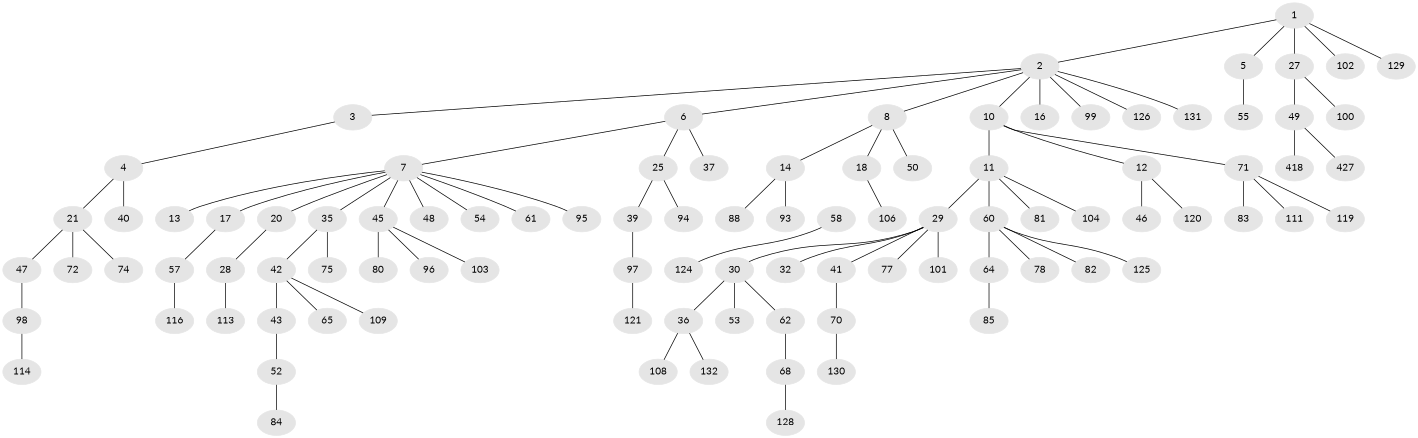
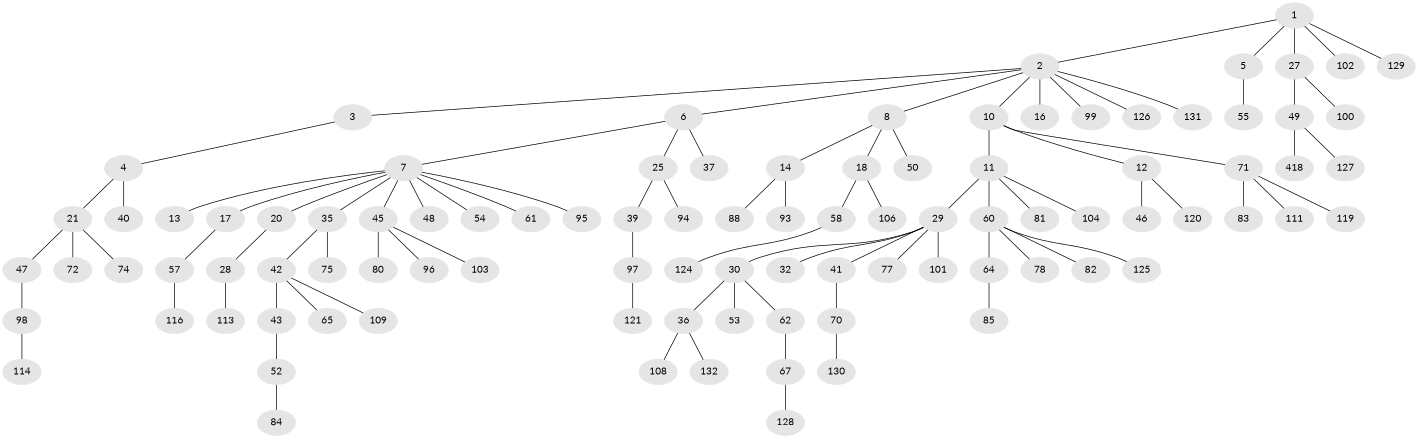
  graph {
    fontname=Lato
    node [color=gray90 fontname=Lato style=filled]
    edge [fontname=Lato]
    1 [super="+15"]
    2 [super="+73"]
    5 [super="+91"]
    27
    102 [super="+115"]
    129
    3 [super="+9"]
    6 [super="+33"]
    8 [super="+38"]
    10 [super="+19"]
    16 [super="+34"]
    99
    126
    131
    55
    49
    100
    4 [super="+31"]
    7 [super="+24"]
    25
    37 [super="+105"]
    14
    18 [super="+63"]
    50 [super="+123"]
    11 [super="+26"]
    12 [super="+23"]
    71 [super="+79"]
    21 [super="+22"]
    40
    47
    72
    74
    13
    17
    20
    35 [super="+117"]
    45 [super="+89"]
    48 [super="+87"]
    54
    61
    95
    39 [super="+59"]
    94 [super="+107"]
    57 [super="+68"]
    28 [super="+90"]
    42 [super="+44"]
    75
    80
    96
    103
    88
    93
    58 [super="+76"]
    106
    29 [super="+86"]
    60 [super="+112"]
    81
    104
    46
    120
    83
    111
    119
    30 [super="+51"]
    32
    41
    77
    101
    64 [super="+69"]
    78
    82 [super="+92"]
    125
    116 [super="+122"]
    124
    113
    98
    97
    n78 [label=418]
-   127 [label=427]
+   127
    36 [super="+56"]
    53
    62 [super="+66"]
    70 [super="+110"]
    108
    132
-   67 [label=68]
+   67
    43
    65
    109
    121
    130
    52
    84
    114
    85
    128
    1 -- 2
    1 -- 5
    1 -- 27
    1 -- 102
    1 -- 129
    2 -- 3
    2 -- 6
    2 -- 8
    2 -- 10
    2 -- 16
    2 -- 99
    2 -- 126
    2 -- 131
    5 -- 55
    27 -- 49
    27 -- 100
    3 -- 4
    6 -- 7
    6 -- 25
    6 -- 37
    8 -- 14
    8 -- 18
    8 -- 50
    10 -- 11
    10 -- 12
    10 -- 71
    49 -- n78
    49 -- 127
    4 -- 21
    4 -- 40
    7 -- 13
    7 -- 17
    7 -- 20
    7 -- 35
    7 -- 45
    7 -- 48
    7 -- 54
    7 -- 61
    7 -- 95
    25 -- 39
    25 -- 94
    14 -- 88
    14 -- 93
+   18 -- 58
    18 -- 106
    11 -- 29
    11 -- 60
    11 -- 81
    11 -- 104
    12 -- 46
    12 -- 120
    71 -- 83
    71 -- 111
    71 -- 119
    21 -- 47
    21 -- 72
    21 -- 74
    47 -- 98
    17 -- 57
    20 -- 28
    35 -- 42
    35 -- 75
    45 -- 80
    45 -- 96
    45 -- 103
    39 -- 97
    57 -- 116
    28 -- 113
    42 -- 43
    42 -- 65
    42 -- 109
    58 -- 124
    29 -- 30
    29 -- 32
    29 -- 41
    29 -- 77
    29 -- 101
    60 -- 64
    60 -- 78
    60 -- 82
    60 -- 125
    30 -- 36
    30 -- 53
    30 -- 62
    41 -- 70
    64 -- 85
    98 -- 114
    97 -- 121
    36 -- 108
    36 -- 132
    62 -- 67
    70 -- 130
    67 -- 128
    43 -- 52
    52 -- 84
  }
